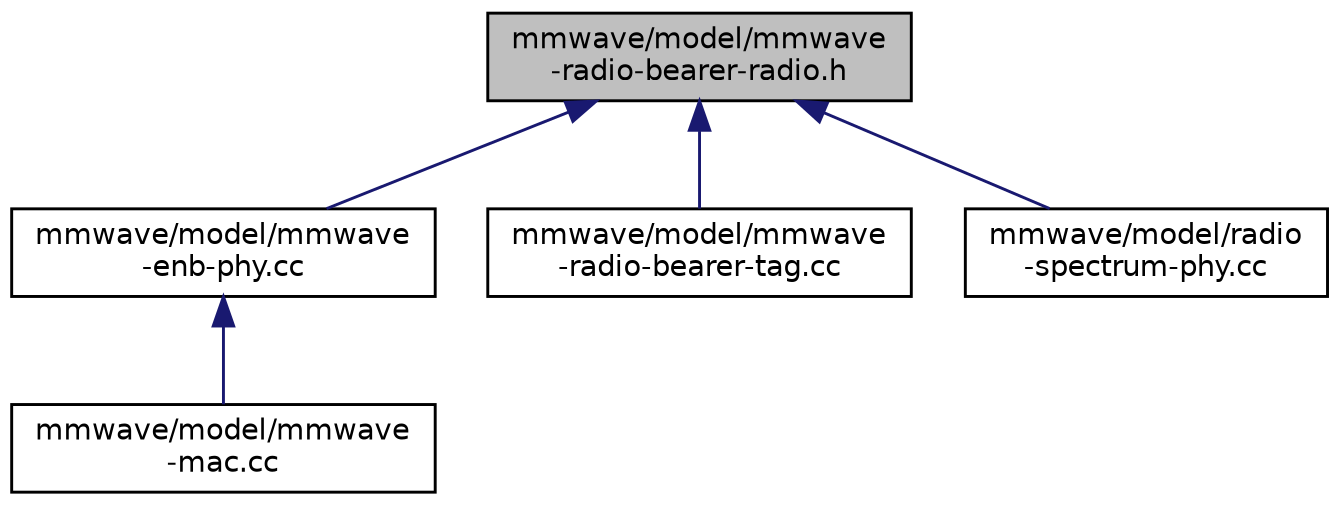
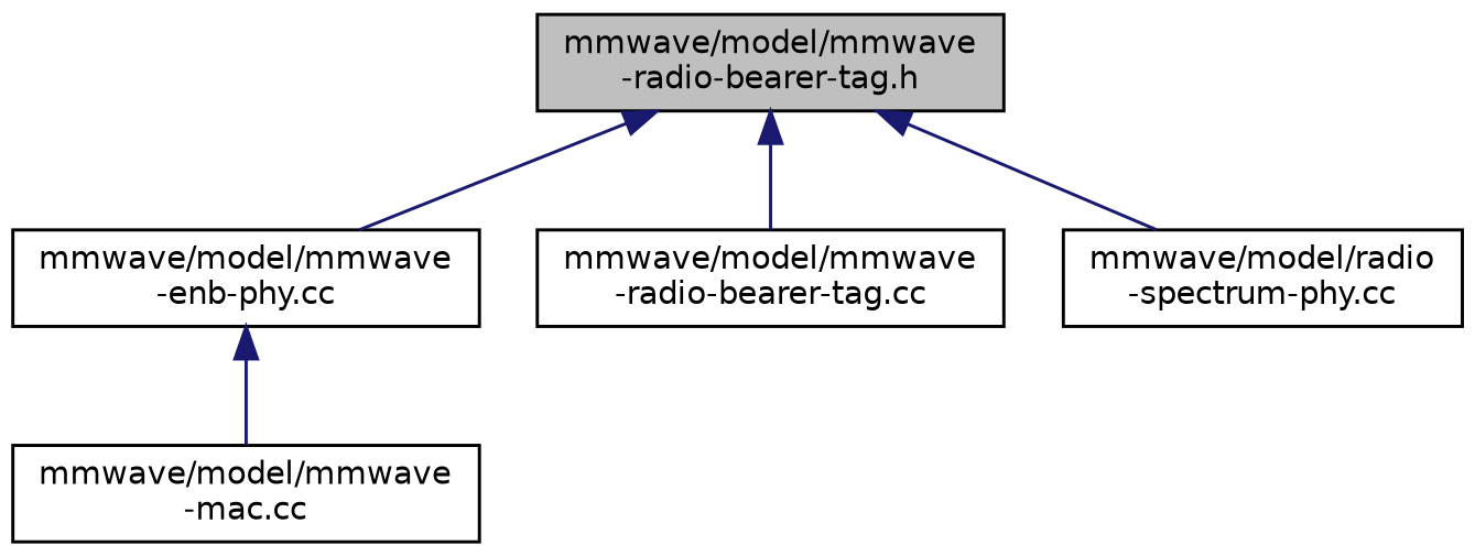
  digraph {
    node [color=black fillcolor=white fontname=Helvetica fontsize=10 shape=record style=filled]
    edge [color=midnightblue dir=back fontname=Helvetica fontsize=10 labelfontname=Helvetica labelfontsize=10 style=solid]
-   n1 [fillcolor=grey75 fontcolor=black height=0.2 label="mmwave/model/mmwave\l-radio-bearer-radio.h" width=0.4]
+   n1 [fillcolor=grey75 fontcolor=black height=0.2 label="mmwave/model/mmwave\l-radio-bearer-tag.h" width=0.4]
    n2 [height=0.2 label="mmwave/model/mmwave\l-enb-phy.cc" width=0.4]
    n3 [height=0.2 label="mmwave/model/mmwave\l-radio-bearer-tag.cc" width=0.4]
    n4 [height=0.2 label="mmwave/model/radio\l-spectrum-phy.cc" width=0.4]
    n5 [height=0.2 label="mmwave/model/mmwave\l-mac.cc" width=0.4]
    n1 -> n2
    n1 -> n3
    n1 -> n4
    n2 -> n5
  }
